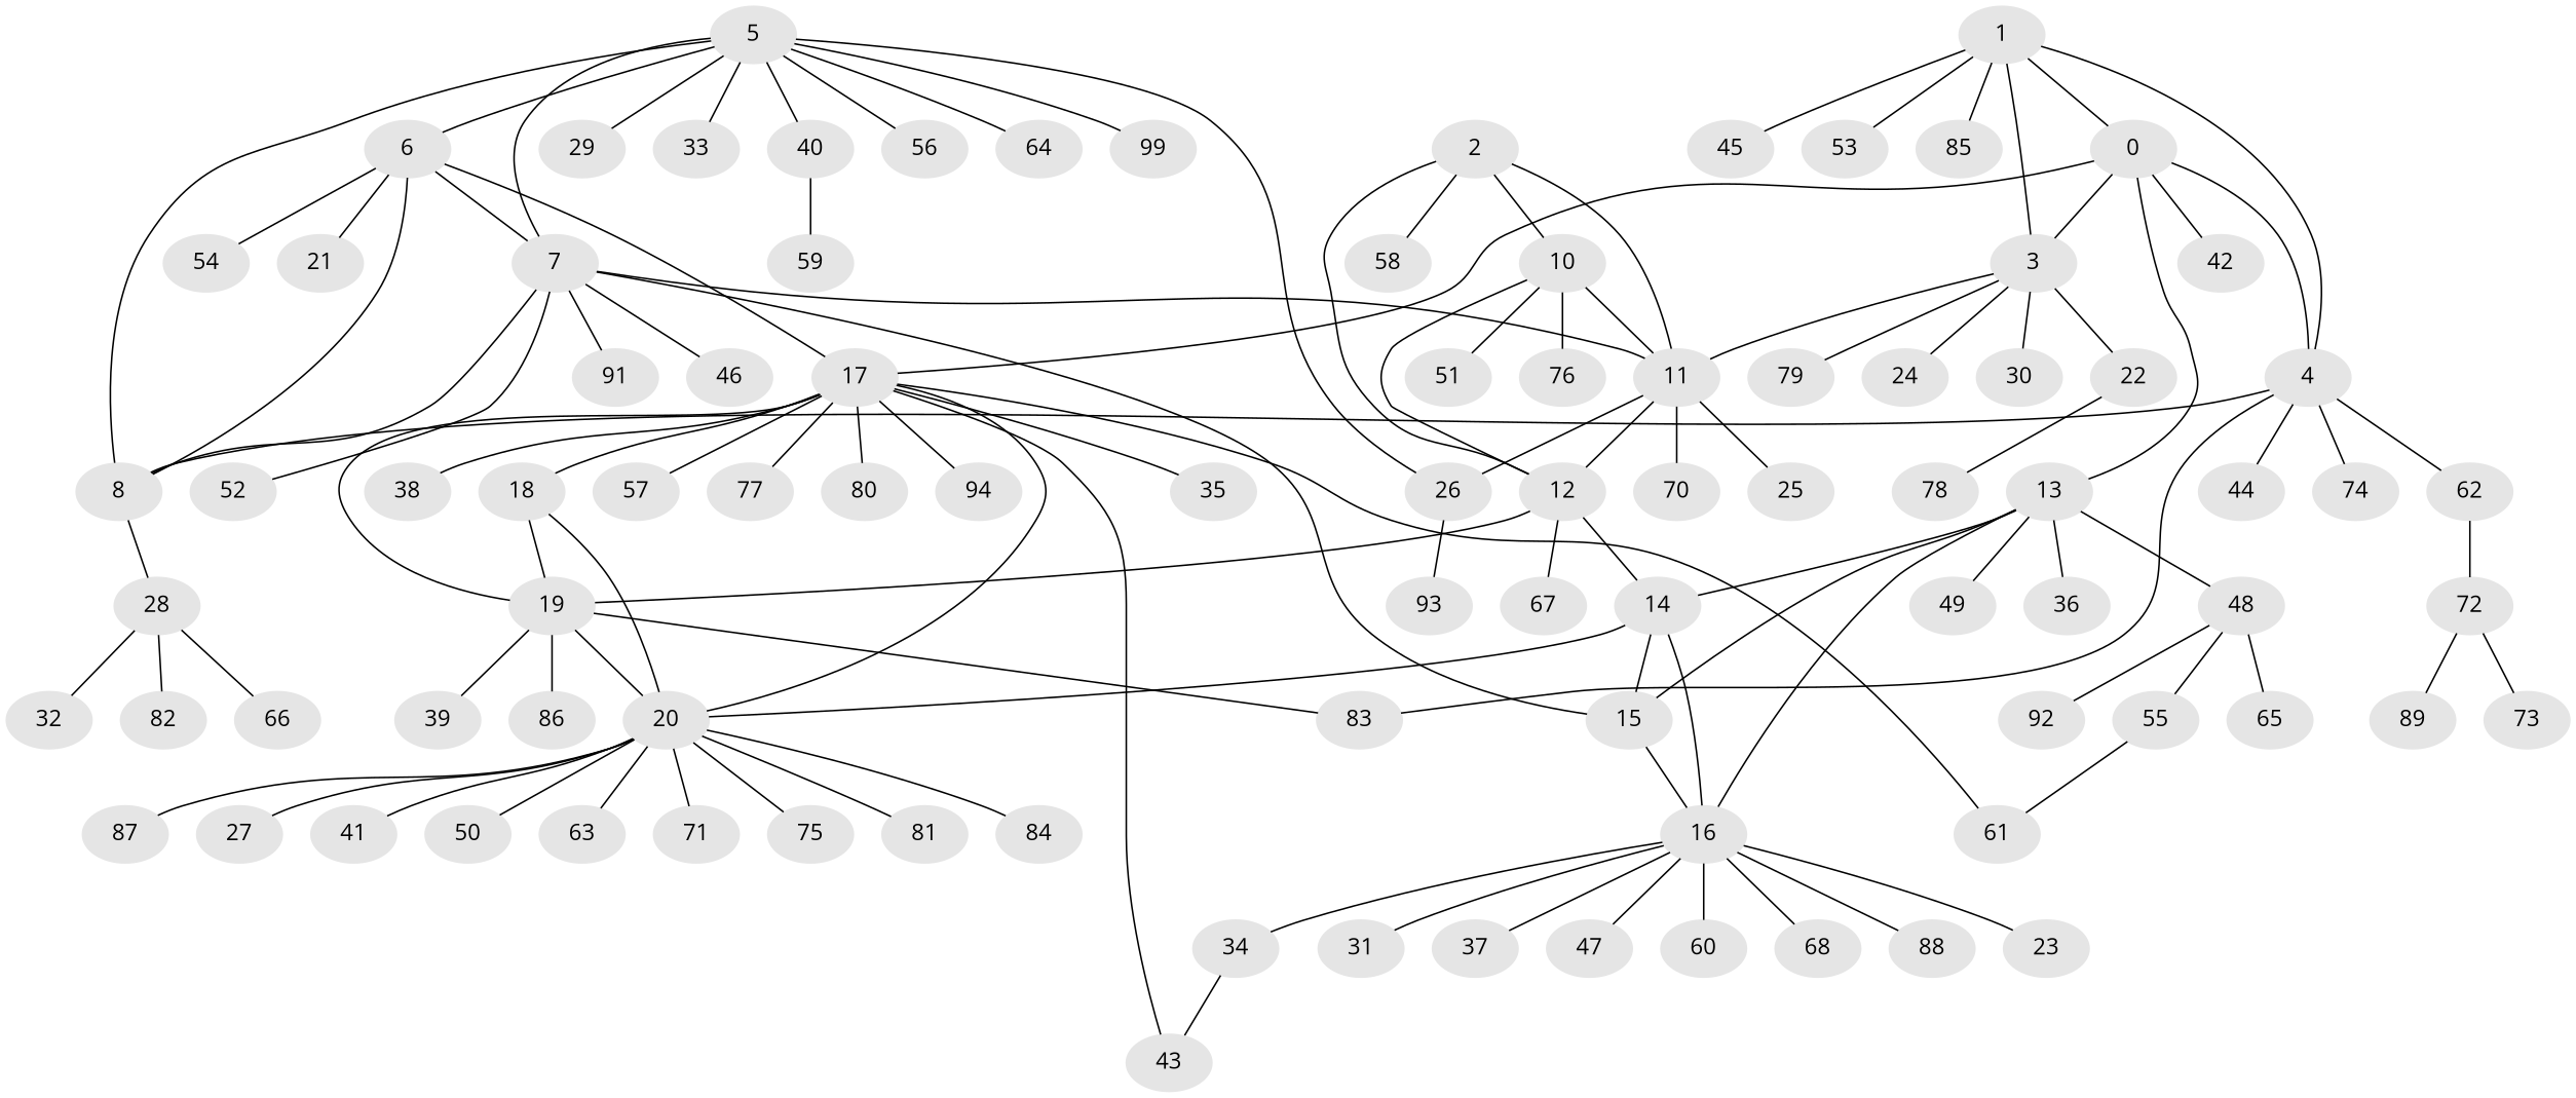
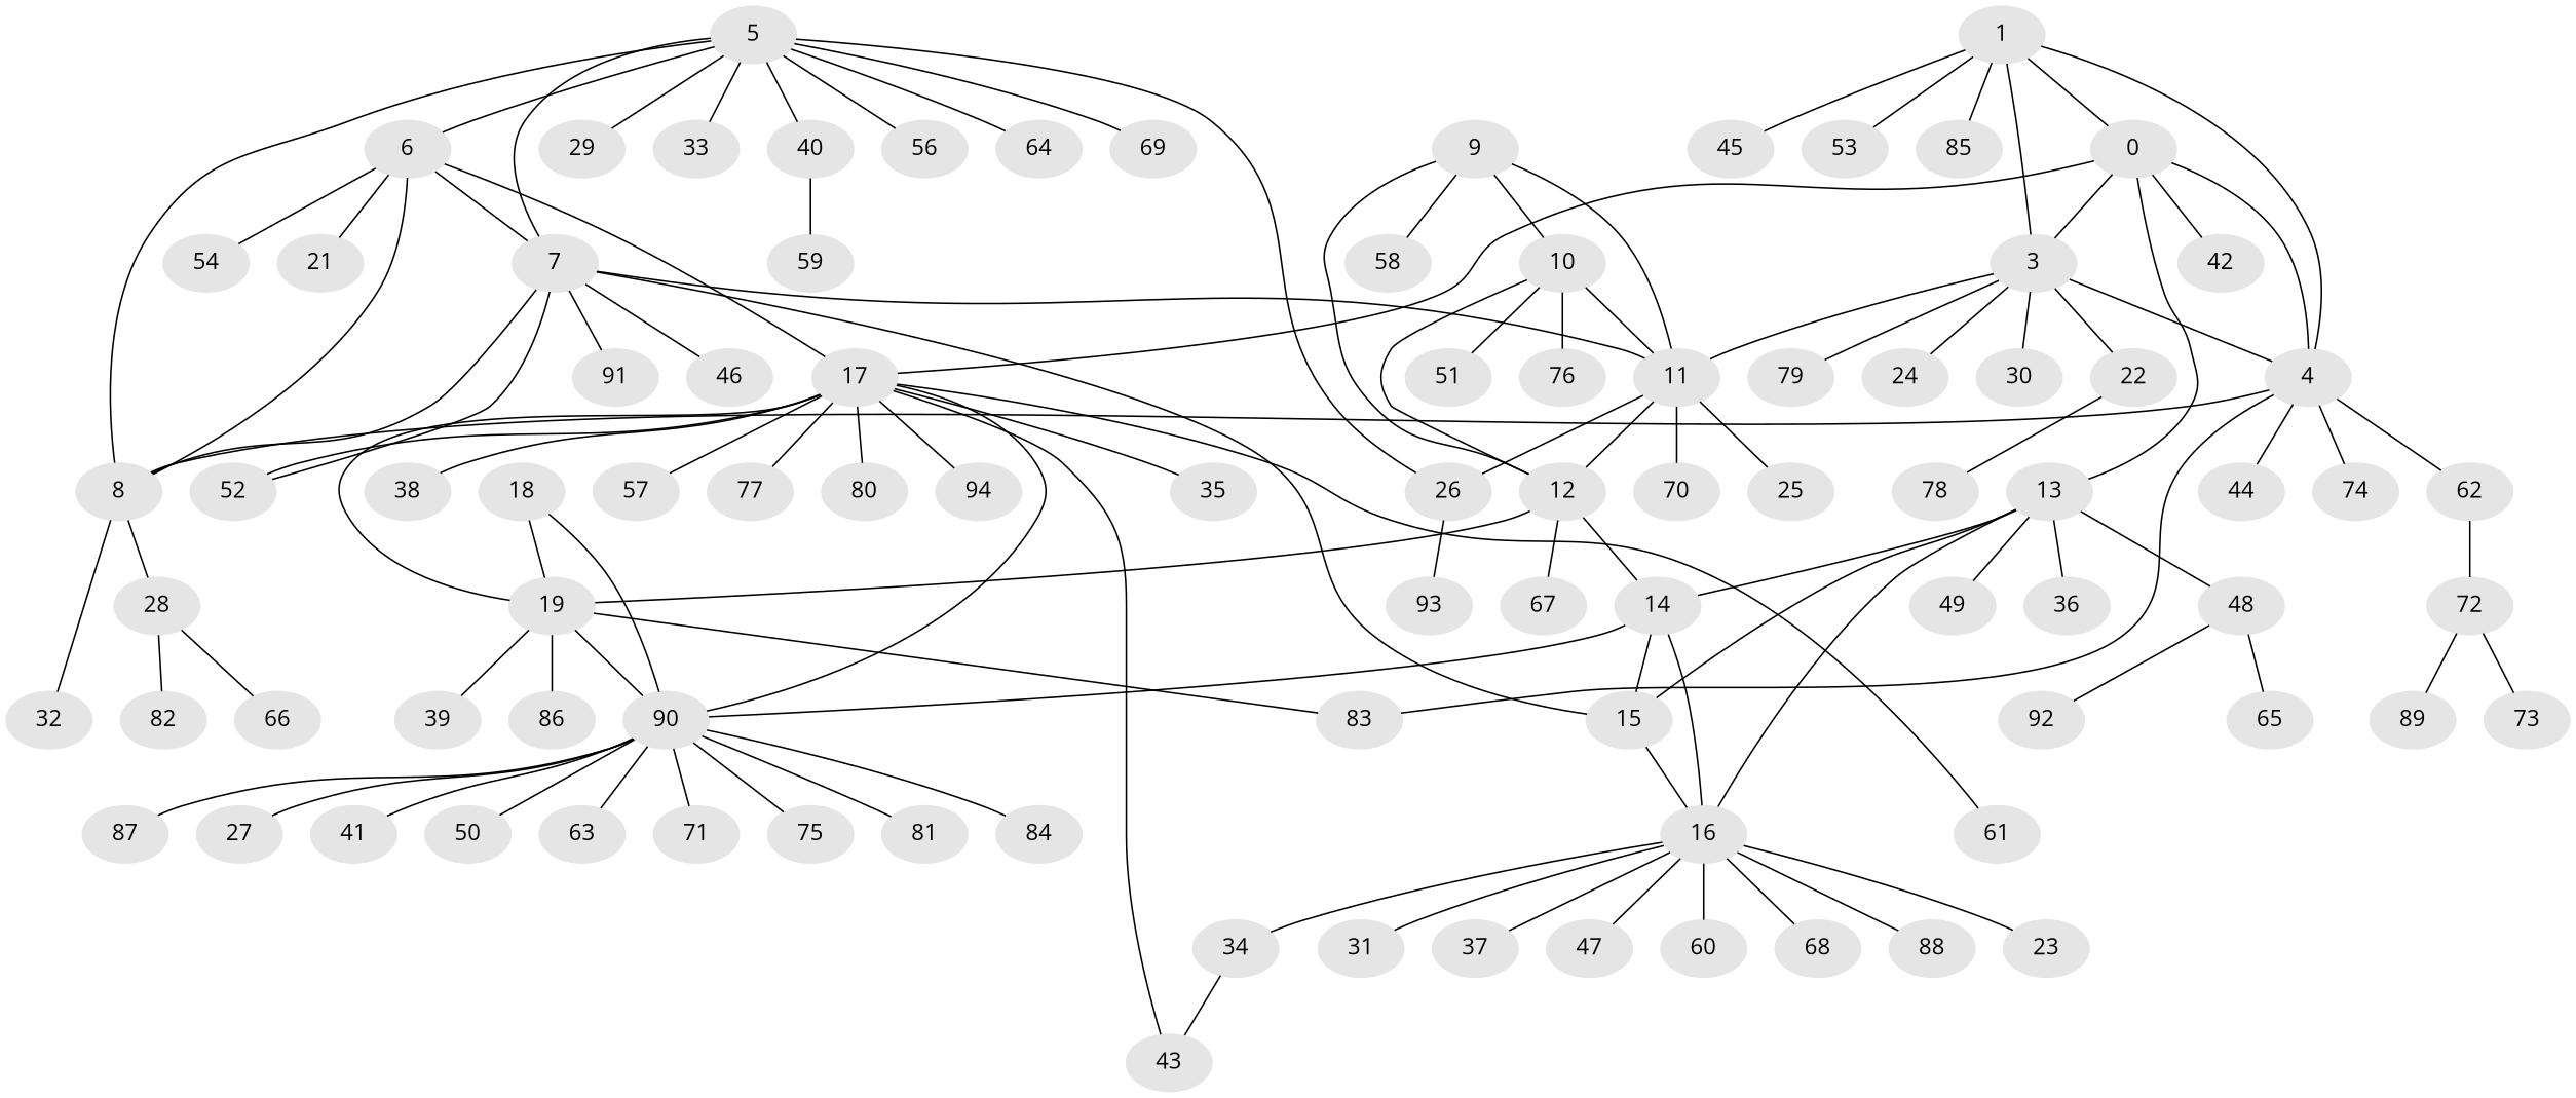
  graph {
    fontname="Open Sans"
    node [color=gray90 fontname="Open Sans" style=filled]
    edge [fontname="Open Sans"]
    n1 [label=0]
    1
    3
    4
    45
    53
    85
    13
    17
    42
    11
    22
    24
    30
    79
    8
    44
    62
    74
    83
    15
    14
    16
    36
    48
    49
    19
-   20
+   20 [label=90]
    18
    35
    38
    43
    57
    61
    77
    80
    n37 [label=94]
    26
    12
    25
    70
    78
    28
    32
    72
    5
    6
    7
    29
    33
    40
    56
    64
-   69 [label=99]
+   69
    21
    54
    46
    52
    91
    93
    59
    66
    82
-   9 [label=2]
+   9
    10
    58
    51
    76
    67
    39
    86
    23
    31
    34
    37
    47
    60
    68
    88
-   55
    65
    92
    27
    41
    50
    63
    71
    75
    81
    84
    87
    73
    89
    n1 -- 3
    n1 -- 4
    n1 -- 13
    n1 -- 17
    n1 -- 42
    1 -- n1
    1 -- 3
    1 -- 4
    1 -- 45
    1 -- 53
    1 -- 85
+   3 -- 4
    3 -- 11
    3 -- 22
    3 -- 24
    3 -- 30
    3 -- 79
    4 -- 8
    4 -- 44
    4 -- 62
    4 -- 74
    4 -- 83
    13 -- 15
    13 -- 14
    13 -- 16
    13 -- 36
    13 -- 48
    13 -- 49
    17 -- 19
    17 -- 20
-   17 -- 18
+   17 -- 52
    17 -- 35
    17 -- 38
    17 -- 43
    17 -- 57
    17 -- 61
    17 -- 77
    17 -- 80
    17 -- n37
    11 -- 26
    11 -- 12
    11 -- 25
    11 -- 70
    22 -- 78
    8 -- 28
-   28 -- 32
+   8 -- 32
    62 -- 72
    15 -- 16
    14 -- 15
    14 -- 16
    14 -- 20
    16 -- 23
    16 -- 31
    16 -- 34
    16 -- 37
    16 -- 47
    16 -- 60
    16 -- 68
    16 -- 88
-   48 -- 55
    48 -- 65
    48 -- 92
    19 -- 83
    19 -- 20
    19 -- 39
    19 -- 86
    20 -- 27
    20 -- 41
    20 -- 50
    20 -- 63
    20 -- 71
    20 -- 75
    20 -- 81
    20 -- 84
    20 -- 87
    18 -- 19
    18 -- 20
    26 -- 93
    12 -- 14
    12 -- 19
    12 -- 67
    28 -- 66
    28 -- 82
    72 -- 73
    72 -- 89
    5 -- 8
    5 -- 26
    5 -- 6
    5 -- 7
    5 -- 29
    5 -- 33
    5 -- 40
    5 -- 56
    5 -- 64
    5 -- 69
    6 -- 17
    6 -- 8
    6 -- 7
    6 -- 21
    6 -- 54
    7 -- 11
    7 -- 8
    7 -- 15
    7 -- 46
    7 -- 52
    7 -- 91
    40 -- 59
    9 -- 11
    9 -- 12
    9 -- 10
    9 -- 58
    10 -- 11
    10 -- 12
    10 -- 51
    10 -- 76
    34 -- 43
-   55 -- 61
  }
